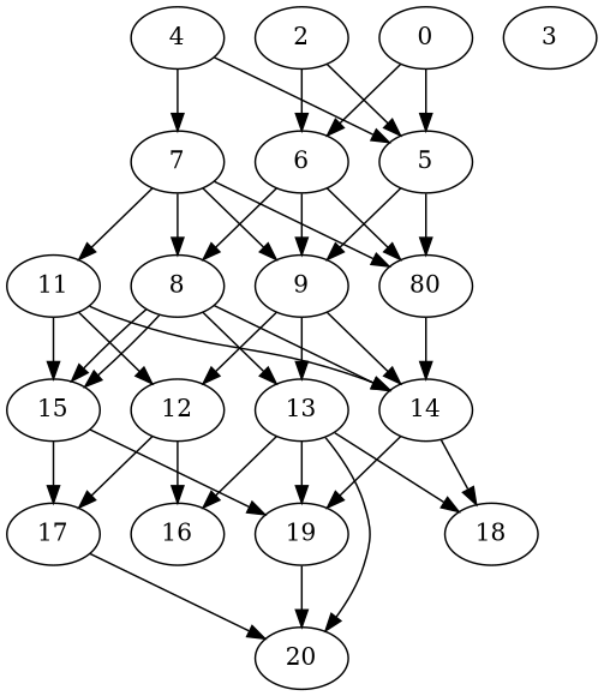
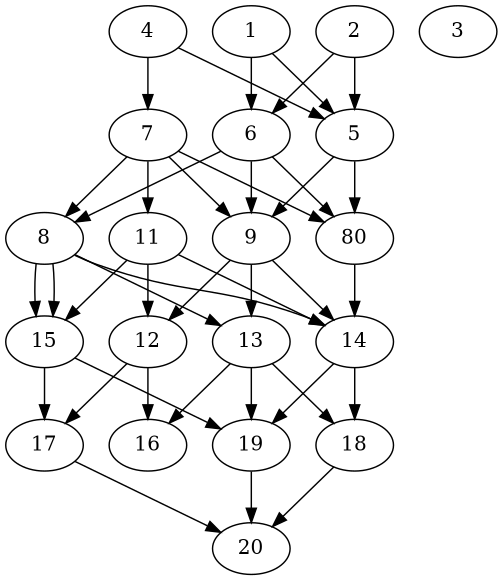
  digraph {
    node [alpha=0.08]
-   1 [expect_size=23727104 label=0]
+   1 [expect_size=23727104]
    5 [alpha=0.03 expect_size=22179840]
    6 [alpha=0.11 expect_size=52255744]
    9 [alpha=0.10 expect_size=38053888]
    n5 [alpha=0.06 expect_size=18939904 label=80]
    8 [alpha=0.01 expect_size=21935104]
    13 [alpha=0.00 expect_size=21931008]
    14 [alpha=0.13 expect_size=31072256]
    12 [alpha=0.11 expect_size=10100736]
    15 [alpha=0.18 expect_size=25137152]
    2 [alpha=0.05 expect_size=9492480]
    3 [alpha=0.04 expect_size=15634432]
    4 [alpha=0.17 expect_size=5343232]
    7 [alpha=0.09 expect_size=47514624]
    11 [alpha=0.09 expect_size=38214656]
    16 [expect_size=31054848]
    18 [alpha=0.02 expect_size=33196032]
    19 [alpha=0.20 expect_size=36674560]
    17 [alpha=0.19 expect_size=10985472]
    20 [alpha=0.12 expect_size=13776896]
    1 -> 5
    1 -> 6
    5 -> 9
    5 -> n5
    6 -> 9
    6 -> n5
    6 -> 8
    9 -> 13
    9 -> 14
    9 -> 12
    n5 -> 14
    8 -> 13
    8 -> 14
    8 -> 15
    8 -> 15
    13 -> 16
    13 -> 18
    13 -> 19
    14 -> 18
    14 -> 19
    12 -> 16
    12 -> 17
    15 -> 19
    15 -> 17
    2 -> 5
    2 -> 6
    4 -> 5
    4 -> 7
    7 -> 9
    7 -> n5
    7 -> 8
    7 -> 11
    11 -> 14
    11 -> 12
    11 -> 15
-   13 -> 20
+   18 -> 20
    19 -> 20
    17 -> 20
  }
